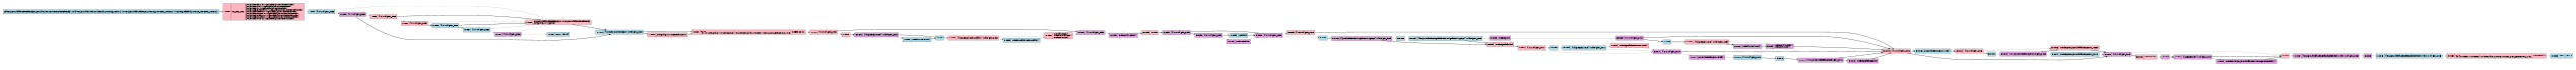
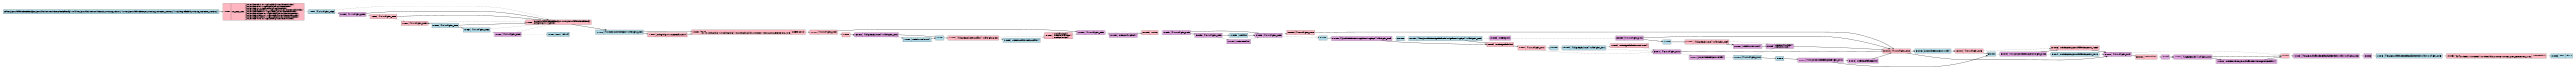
  digraph {
    fontname="Patrick Hand"
    rankdir=LR
    node [fillcolor=plum fontname="Patrick Hand" shape=record style=filled]
    edge [arrowhead=odot fontname="Patrick Hand" style=dashed]
    n1 [fillcolor=lightpink label="{0\:\ 0x0000|MTH_ENTER_BLOCK\l|javax.persistence.Column r0 = r14.getAnnotation(javax.persistence.Column.class)\ljavax.persistence.Basic r1 = r14.getAnnotation(javax.persistence.Basic.class)\ljavax.persistence.Id r2 = r14.getAnnotation(javax.persistence.Id.class)\ljavax.persistence.GeneratedValue r3 = r14.getAnnotation(javax.persistence.GeneratedValue.class)\ljavax.persistence.OneToOne r4 = r14.getAnnotation(javax.persistence.OneToOne.class)\ljavax.persistence.ManyToOne r5 = r14.getAnnotation(javax.persistence.ManyToOne.class)\ljavax.persistence.JoinColumn r6 = r14.getAnnotation(javax.persistence.JoinColumn.class)\ljavax.persistence.Enumerated r7 = r14.getAnnotation(javax.persistence.Enumerated.class)\ljavax.persistence.Version r8 = r14.getAnnotation(javax.persistence.Version.class)\l}"]
    n2 [fillcolor=lightblue label="{1\:\ 0x0048|if (r0 != null) goto L_0x0058\l}"]
    n3 [label="{2\:\ 0x004a|if (r1 != null) goto L_0x0058\l}"]
    n4 [fillcolor=lightpink label="{9\:\ 0x0058|com.j256.ormlite.field.DatabaseFieldConfig r9 = new com.j256.ormlite.field.DatabaseFieldConfig()\ljava.lang.String r10 = r14.getName()\l}"]
    n5 [fillcolor=lightpink label="{3\:\ 0x004c|if (r2 != null) goto L_0x0058\l}"]
    n6 [fillcolor=lightblue label="{10\:\ 0x0065|if (r13.isEntityNamesMustBeUpCase() == false) goto L_0x006b\l}"]
    n7 [fillcolor=lightpink label="{4\:\ 0x004e|if (r4 != null) goto L_0x0058\l}"]
    n8 [fillcolor=lightblue label="{5\:\ 0x0050|if (r5 != null) goto L_0x0058\l}"]
    n9 [fillcolor=lightblue label="{6\:\ 0x0052|if (r7 != null) goto L_0x0058\l}"]
    n10 [label="{7\:\ 0x0054|if (r8 != null) goto L_0x0058\l}"]
    n11 [fillcolor=lightblue label="{8\:\ 0x0056|RETURN\l|return null\l}"]
    n12 [fillcolor=lightpink label="{11\:\ 0x0067|java.lang.String r10 = r13.upCaseEntityName(r10)\l}"]
    n13 [fillcolor=lightpink label="{12\:\ 0x006b|PHI: r10 \l  PHI: (r10v1 java.lang.String) = (r10v0 java.lang.String), (r10v2 java.lang.String) binds: [B:10:0x0065, B:11:0x0067] A[DONT_GENERATE, DONT_INLINE]\l|r9.setFieldName(r10)\l}"]
    n14 [fillcolor=lightpink label="{13\:\ 0x006e|if (r0 == null) goto L_0x00a7\l}"]
    n15 [fillcolor=lightpink label="{14\:\ 0x0070}"]
    n16 [label="{21\:\ 0x00a7|if (r1 == null) goto L_0x00b0\l}"]
    n17 [label="{15\:\ 0x0078|if (stringNotEmpty(r0.name()) == false) goto L_0x0081\l}"]
    n18 [label="{22\:\ 0x00a9|r9.setCanBeNull(r1.optional())\l}"]
    n19 [fillcolor=lightpink label="{23\:\ 0x00b0|r13 = true\l}"]
    n20 [fillcolor=lightblue label="{16\:\ 0x007a|r9.setColumnName(r0.name())\l}"]
    n21 [fillcolor=lightblue label="{17\:\ 0x0081}"]
    n22 [fillcolor=lightpink label="{18\:\ 0x0089|if (stringNotEmpty(r0.columnDefinition()) == false) goto L_0x0092\l}"]
    n23 [fillcolor=lightblue label="{19\:\ 0x008b|r9.setColumnDefinition(r0.columnDefinition())\l}"]
    n24 [fillcolor=lightpink label="{20\:\ 0x0092|r9.setWidth(r0.length())\lr9.setCanBeNull(r0.nullable())\lr9.setUnique(r0.unique())\l}"]
    n25 [label="{24\:\ 0x00b1|if (r2 == null) goto L_0x00bc\l}"]
    n26 [label="{25\:\ 0x00b3|if (r3 != null) goto L_0x00b9\l}"]
    n27 [label="{28\:\ 0x00bc|if (r4 != null) goto L_0x00c0\l}"]
    n28 [fillcolor=lightblue label="{26\:\ 0x00b5|r9.setId(true)\l}"]
    n29 [label="{27\:\ 0x00b9|r9.setGeneratedId(true)\l}"]
    n30 [fillcolor=lightpink label="{29\:\ 0x00be|if (r5 == null) goto L_0x0123\l}"]
    n31 [fillcolor=lightblue label="{30\:\ 0x00c0}"]
    n32 [fillcolor=lightpink label="{51\:\ 0x0123|if (r7 == null) goto L_0x013a\l}"]
    n33 [label="{31\:\ 0x00ca|if (java.util.Collection.class.isAssignableFrom(r14.getType()) != false) goto L_0x00fe\l}"]
    n34 [fillcolor=lightblue label="{52\:\ 0x0125|javax.persistence.EnumType r0 = r7.value()\l}"]
    n35 [label="{58\:\ 0x013a|if (r8 == null) goto L_0x013f\l}"]
    n36 [fillcolor=lightblue label="{32\:\ 0x00cc}"]
    n37 [fillcolor=lightpink label="{40\:\ 0x00fe|r9.setForeignCollection(true)\l}"]
    n38 [fillcolor=lightblue label="{33\:\ 0x00d6|if (com.j256.ormlite.dao.ForeignCollection.class.isAssignableFrom(r14.getType()) == false) goto L_0x00d9\l}"]
    n39 [fillcolor=lightpink label="{41\:\ 0x0101|if (r6 == null) goto L_0x0114\l}"]
    n40 [label="{34\:\ 0x00d9|r9.setForeign(true)\l}"]
    n41 [label="{35\:\ 0x00dc|if (r6 == null) goto L_0x0123\l}"]
    n42 [fillcolor=lightblue label="{36\:\ 0x00de}"]
    n43 [fillcolor=lightpink label="{37\:\ 0x00e6|if (stringNotEmpty(r6.name()) == false) goto L_0x00ef\l}"]
    n44 [label="{38\:\ 0x00e8|r9.setColumnName(r6.name())\l}"]
    n45 [label="{39\:\ 0x00ef|r9.setCanBeNull(r6.nullable())\lr9.setUnique(r6.unique())\l}"]
    n46 [fillcolor=lightblue label="{42\:\ 0x0103}"]
    n47 [label="{45\:\ 0x0114|if (r5 == null) goto L_0x0123\l}"]
    n48 [fillcolor=lightblue label="{43\:\ 0x010b|if (stringNotEmpty(r6.name()) == false) goto L_0x0114\l}"]
    n49 [label="{46\:\ 0x0116|javax.persistence.FetchType r0 = r5.fetch()\l}"]
    n50 [fillcolor=lightpink label="{44\:\ 0x010d|r9.setForeignCollectionColumnName(r6.name())\l}"]
    n51 [fillcolor=lightblue label="{47\:\ 0x011a|if (r0 == null) goto L_0x0123\l}"]
    n52 [fillcolor=lightblue label="{48\:\ 0x011c}"]
    n53 [label="{49\:\ 0x011e|if (r0 != javax.persistence.FetchType.EAGER) goto L_0x0123\l}"]
    n54 [label="{50\:\ 0x0120|r9.setForeignCollectionEager(true)\l}"]
    n55 [fillcolor=lightpink label="{53\:\ 0x0129|if (r0 == null) goto L_0x0135\l}"]
    n56 [fillcolor=lightpink label="{59\:\ 0x013c|r9.setVersion(true)\l}"]
    n57 [fillcolor=lightpink label="{63\:\ 0x014c}"]
    n58 [fillcolor=lightblue label="{54\:\ 0x012b}"]
    n59 [fillcolor=lightpink label="{57\:\ 0x0135|r9.setDataType(com.j256.ormlite.field.DataType.ENUM_INTEGER)\l}"]
    n60 [label="{55\:\ 0x012d|if (r0 != javax.persistence.EnumType.STRING) goto L_0x0135\l}"]
    n61 [fillcolor=lightblue label="{56\:\ 0x012f|r9.setDataType(com.j256.ormlite.field.DataType.ENUM_STRING)\l}"]
    n62 [label="{60\:\ 0x013f}"]
    n63 [label="{61\:\ 0x0143|if (r9.getDataPersister() != null) goto L_0x014c\l}"]
    n64 [label="{62\:\ 0x0145|r9.setDataPersister(com.j256.ormlite.field.DataPersisterManager.lookupForField(r14))\l}"]
    n65 [label="{64\:\ 0x0151|if (com.j256.ormlite.field.DatabaseFieldConfig.findGetMethod(r14, false) == null) goto L_0x015a\l}"]
    n66 [label="{65\:\ 0x0153}"]
    n67 [fillcolor=lightblue label="{66\:\ 0x0157|if (com.j256.ormlite.field.DatabaseFieldConfig.findSetMethod(r14, false) == null) goto L_0x015a\l}"]
    n68 [fillcolor=lightpink label="{68\:\ 0x015b|PHI: r13 \l  PHI: (r13v2 boolean) = (r13v3 boolean), (r13v1 boolean) binds: [B:67:0x015a, B:66:0x0157] A[DONT_GENERATE, DONT_INLINE]\l|r9.setUseGetSet(r13)\l}"]
    n69 [fillcolor=lightblue label="{69\:\ 0x015e|RETURN\l|return r9\l}"]
    n70 [fillcolor=lightblue label="{public com.j256.ormlite.field.DatabaseFieldConfig com.j256.ormlite.misc.JavaxPersistenceImpl.createFieldConfig((r12v0 'this' com.j256.ormlite.misc.JavaxPersistenceImpl A[IMMUTABLE_TYPE, THIS]), (r13v0 com.j256.ormlite.db.DatabaseType A[IMMUTABLE_TYPE, METHOD_ARGUMENT]), (r14v0 java.lang.reflect.Field A[IMMUTABLE_TYPE, METHOD_ARGUMENT])) }"]
    n1 -> n2
    n2 -> n3 [arrowhead=vee]
    n2 -> n4
-   n3 -> n6 [arrowhead=vee style=bold]
+   n3 -> n4 [arrowhead=vee style=bold]
    n3 -> n5 [arrowhead=onormal]
    n4 -> n6 [arrowhead=vee style=bold]
    n5 -> n4 [arrowhead=onormal style=bold]
    n5 -> n7 [arrowhead=onormal]
    n6 -> n12 [style=bold]
    n6 -> n13 [style=bold]
    n7 -> n4
-   n7 -> n8 [arrowhead=vee style=bold]
+   n8 -> n7 [arrowhead=vee style=bold]
    n8 -> n4 [style=bold]
    n8 -> n9 [arrowhead=onormal style=bold]
    n9 -> n4
    n9 -> n10
    n10 -> n4
    n10 -> n11
    n12 -> n13 [arrowhead=onormal style=bold]
    n13 -> n14 [arrowhead=vee]
    n14 -> n15 [arrowhead=vee]
    n14 -> n16 [arrowhead=onormal style=bold]
    n15 -> n17 [arrowhead=vee style=bold]
    n16 -> n18 [arrowhead=onormal]
    n16 -> n19
    n17 -> n20 [arrowhead=vee]
    n17 -> n21 [style=bold]
    n18 -> n19 [style=bold]
-   n19 -> n25 [arrowhead=onormal style=bold]
    n20 -> n21 [arrowhead=onormal style=bold]
    n21 -> n22 [arrowhead=onormal style=bold]
    n22 -> n23 [arrowhead=vee]
    n22 -> n24
    n23 -> n24 [arrowhead=onormal]
    n24 -> n16
    n25 -> n26 [style=bold]
    n25 -> n27 [style=bold]
    n26 -> n28 [arrowhead=onormal style=bold]
    n26 -> n29 [arrowhead=onormal]
    n27 -> n30 [arrowhead=vee]
    n27 -> n31 [arrowhead=vee]
    n28 -> n27 [arrowhead=vee style=bold]
    n29 -> n27 [arrowhead=onormal]
    n30 -> n31
    n30 -> n32 [arrowhead=onormal style=bold]
    n31 -> n33 [style=bold]
    n32 -> n34 [arrowhead=vee style=bold]
    n32 -> n35 [arrowhead=vee style=bold]
    n33 -> n36
    n33 -> n37 [arrowhead=vee style=bold]
    n34 -> n55 [arrowhead=vee style=bold]
    n35 -> n56 [style=bold]
    n35 -> n57 [arrowhead=onormal]
    n36 -> n38
    n37 -> n39 [style=bold]
    n38 -> n37 [arrowhead=onormal style=bold]
    n38 -> n40
    n39 -> n46 [arrowhead=vee]
    n39 -> n47 [arrowhead=onormal]
    n40 -> n41 [arrowhead=onormal]
    n41 -> n32 [arrowhead=vee style=bold]
    n41 -> n42 [arrowhead=vee style=bold]
    n42 -> n43 [style=bold]
    n43 -> n44 [arrowhead=vee style=bold]
    n43 -> n45
    n44 -> n45 [style=bold]
    n45 -> n32 [style=bold]
    n46 -> n48
    n47 -> n32 [arrowhead=onormal style=bold]
    n47 -> n49 [arrowhead=onormal]
    n48 -> n47 [arrowhead=vee]
    n48 -> n50 [arrowhead=onormal]
    n49 -> n51 [arrowhead=onormal]
    n50 -> n47
    n51 -> n45 [arrowhead=onormal]
    n51 -> n52 [style=bold]
    n52 -> n53 [arrowhead=onormal style=bold]
-   n53 -> n32 [arrowhead=vee style=bold]
+   n53 -> n58 [arrowhead=vee style=bold]
    n53 -> n54 [arrowhead=vee]
    n54 -> n32 [style=bold]
    n55 -> n58 [style=bold]
    n55 -> n59 [arrowhead=vee]
    n56 -> n62 [arrowhead=vee]
    n57 -> n65 [arrowhead=vee]
    n58 -> n60
    n59 -> n35 [arrowhead=vee style=bold]
    n60 -> n59 [style=bold]
    n60 -> n61
    n61 -> n35 [arrowhead=vee]
    n62 -> n63 [arrowhead=vee style=bold]
    n63 -> n57 [arrowhead=onormal style=bold]
-   n63 -> n64 [arrowhead=onormal]
+   n63 -> n64 [arrowhead=onormal style=bold]
    n64 -> n57 [arrowhead=vee style=bold]
    n65 -> n66 [arrowhead=onormal]
    n66 -> n67
    n67 -> n68 [arrowhead=onormal]
    n68 -> n69
    n70 -> n1 [arrowhead=onormal style=bold]
  }
